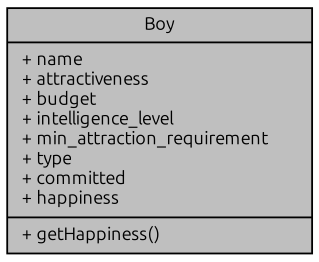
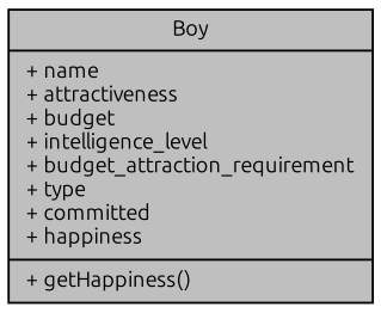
  digraph {
    fontname=Ubuntu
-   n1 [color=black fillcolor=grey75 fontcolor=black fontname=Ubuntu fontsize=10 height=0.2 label="{Boy\n|+ name\l+ attractiveness\l+ budget\l+ intelligence_level\l+ min_attraction_requirement\l+ type\l+ committed\l+ happiness\l|+ getHappiness()\l}" shape=record style=filled width=0.4]
+   n1 [color=black fillcolor=grey75 fontcolor=black fontname=Ubuntu fontsize=10 height=0.2 label="{Boy\n|+ name\l+ attractiveness\l+ budget\l+ intelligence_level\l+ budget_attraction_requirement\l+ type\l+ committed\l+ happiness\l|+ getHappiness()\l}" shape=record style=filled width=0.4]
  }
